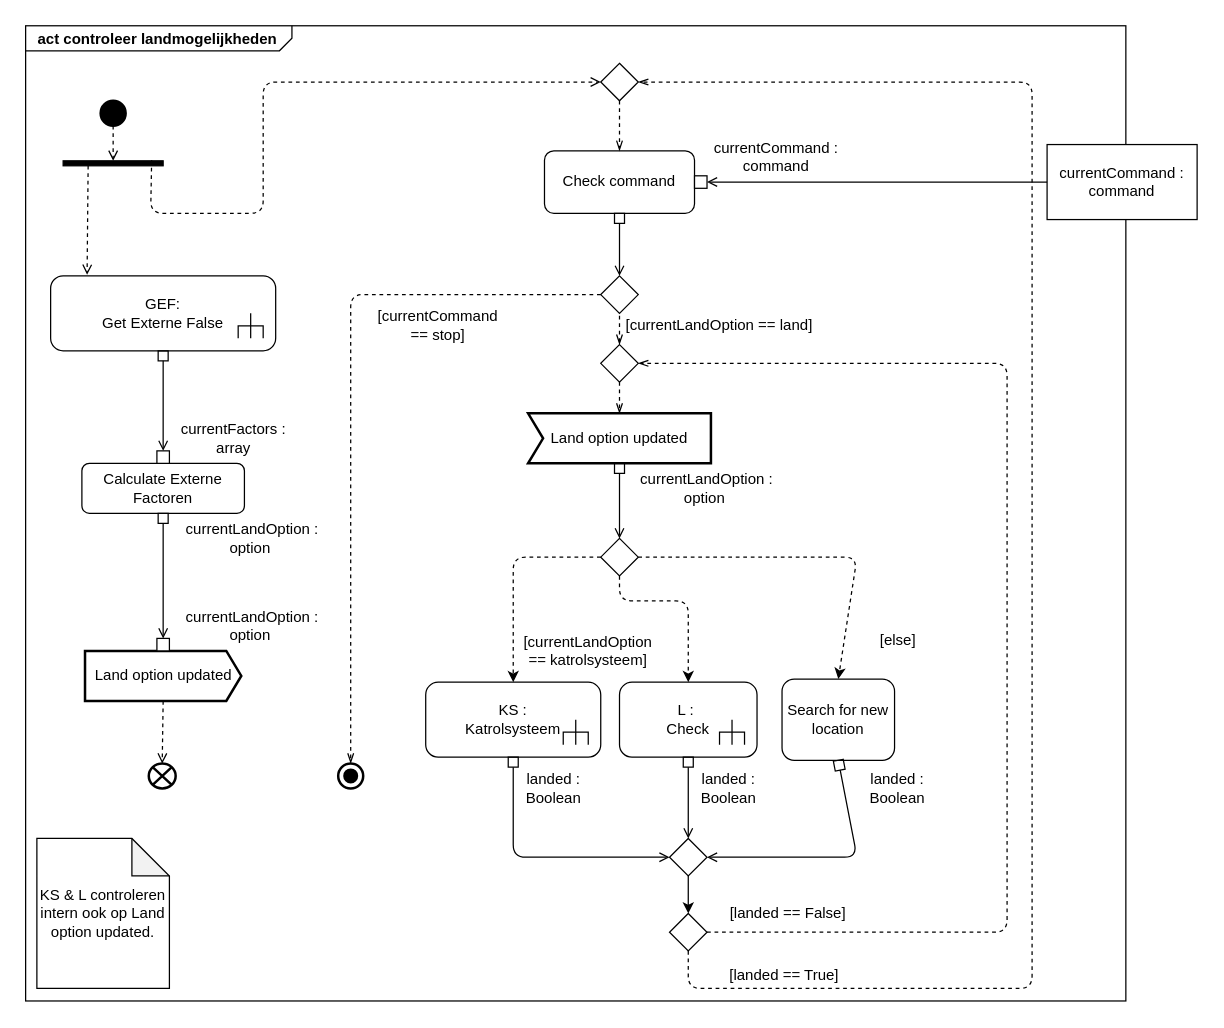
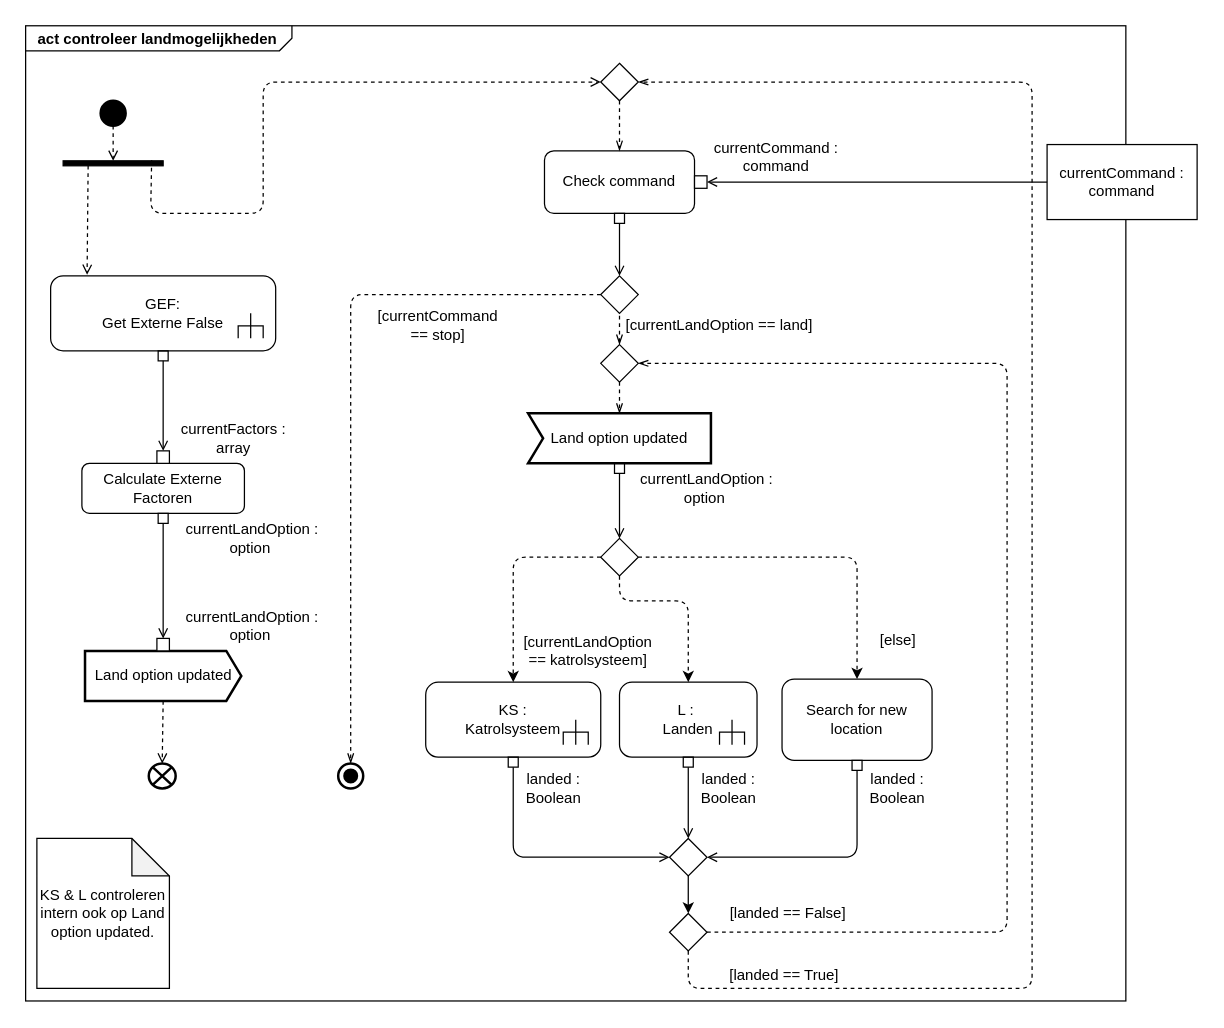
  <mxCell id="0" />
  <mxCell id="1" parent="0" />
  <mxCell id="2" value="&lt;p style=&quot;margin: 0px ; margin-top: 4px ; margin-left: 10px ; text-align: left&quot;&gt;&lt;b&gt;act controleer landmogelijkheden&lt;/b&gt;&lt;/p&gt;" style="html=1;strokeWidth=1;shape=mxgraph.sysml.package;html=1;overflow=fill;whiteSpace=wrap;labelX=213;" vertex="1" parent="1"><mxGeometry x="20" y="20" width="880" height="780" as="geometry" /></mxCell>
  <mxCell id="3" value="" style="shape=ellipse;html=1;fillColor=#000000;strokeWidth=2;verticalLabelPosition=bottom;verticalAlignment=top;perimeter=ellipsePerimeter;" vertex="1" parent="1"><mxGeometry x="80" y="80" width="20" height="20" as="geometry" /></mxCell>
  <mxCell id="4" value="" style="endArrow=open;html=1;endFill=0;exitX=0.5;exitY=1;exitDx=0;exitDy=0;dashed=1;entryX=0;entryY=0.5;entryDx=0;entryDy=0;" edge="1" parent="1" source="3" target="5"><mxGeometry width="50" height="50" relative="1" as="geometry"><mxPoint x="89.41" y="130" as="sourcePoint" /><mxPoint x="89" y="130" as="targetPoint" /></mxGeometry></mxCell>
  <mxCell id="5" value="" style="shape=rect;html=1;fillColor=#000000;verticalLabelPosition=bottom;verticalAlignment=top;rotation=90;" vertex="1" parent="1"><mxGeometry x="88" y="90" width="4" height="80" as="geometry" /></mxCell>
  <mxCell id="6" value="" style="endArrow=open;html=1;endFill=0;exitX=1;exitY=0.75;exitDx=0;exitDy=0;dashed=1;entryX=0.162;entryY=-0.014;entryDx=0;entryDy=0;entryPerimeter=0;" edge="1" parent="1" source="5" target="8"><mxGeometry width="50" height="50" relative="1" as="geometry"><mxPoint x="100" y="110" as="sourcePoint" /><mxPoint x="99" y="140" as="targetPoint" /></mxGeometry></mxCell>
  <mxCell id="7" value="" style="endArrow=open;html=1;endFill=0;exitX=-0.125;exitY=0.115;exitDx=0;exitDy=0;dashed=1;exitPerimeter=0;entryX=0;entryY=0.5;entryDx=0;entryDy=0;" edge="1" parent="1" source="5" target="50"><mxGeometry width="50" height="50" relative="1" as="geometry"><mxPoint x="80" y="142" as="sourcePoint" /><mxPoint x="345" y="200" as="targetPoint" /><Array as="points"><mxPoint x="120" y="170" /><mxPoint x="210" y="170" /><mxPoint x="210" y="65" /></Array></mxGeometry></mxCell>
  <mxCell id="8" value="GEF:&lt;br&gt;Get Externe False" style="html=1;shape=mxgraph.sysml.callBehAct;whiteSpace=wrap;align=center;" vertex="1" parent="1"><mxGeometry x="40" y="220" width="180" height="60" as="geometry" /></mxCell>
  <mxCell id="9" value="" style="endArrow=open;html=1;endFill=0;exitX=0.5;exitY=1;exitDx=0;exitDy=0;exitPerimeter=0;startArrow=box;startFill=0;" edge="1" parent="1" source="11"><mxGeometry width="50" height="50" relative="1" as="geometry"><mxPoint x="110" y="310" as="sourcePoint" /><mxPoint x="130" y="360" as="targetPoint" /></mxGeometry></mxCell>
  <mxCell id="10" value="Calculate Externe Factoren" style="shape=rect;html=1;rounded=1;whiteSpace=wrap;align=center;" vertex="1" parent="1"><mxGeometry x="65" y="370" width="130" height="40" as="geometry" /></mxCell>
  <mxCell id="11" value="" style="rounded=0;whiteSpace=wrap;html=1;" vertex="1" parent="1"><mxGeometry x="125" y="360" width="10" height="10" as="geometry" /></mxCell>
  <mxCell id="12" value="" style="endArrow=open;html=1;endFill=0;exitX=0.5;exitY=1;exitDx=0;exitDy=0;exitPerimeter=0;startArrow=box;startFill=0;" edge="1" parent="1" source="8" target="11"><mxGeometry width="50" height="50" relative="1" as="geometry"><mxPoint x="130" y="280" as="sourcePoint" /><mxPoint x="130" y="360" as="targetPoint" /></mxGeometry></mxCell>
  <mxCell id="13" value="currentFactors : array" style="text;html=1;strokeColor=none;fillColor=none;align=center;verticalAlign=middle;whiteSpace=wrap;rounded=0;" vertex="1" parent="1"><mxGeometry x="141.5" y="340" width="88.5" height="20" as="geometry" /></mxCell>
  <mxCell id="14" value="" style="endArrow=open;html=1;endFill=0;exitX=0.5;exitY=1;exitDx=0;exitDy=0;startArrow=box;startFill=0;entryX=0.5;entryY=1;entryDx=0;entryDy=0;" edge="1" parent="1" source="10" target="16"><mxGeometry width="50" height="50" relative="1" as="geometry"><mxPoint x="140" y="290" as="sourcePoint" /><mxPoint x="150" y="540" as="targetPoint" /></mxGeometry></mxCell>
  <mxCell id="15" value="Land option updated" style="html=1;shape=mxgraph.sysml.sendSigAct;strokeWidth=2;whiteSpace=wrap;align=center;" vertex="1" parent="1"><mxGeometry x="67.5" y="520" width="125" height="40" as="geometry" /></mxCell>
  <mxCell id="16" value="" style="rounded=0;whiteSpace=wrap;html=1;direction=west;" vertex="1" parent="1"><mxGeometry x="125" y="510" width="10" height="10" as="geometry" /></mxCell>
  <mxCell id="17" value="" style="html=1;shape=mxgraph.sysml.flowFinal;strokeWidth=2;verticalLabelPosition=bottom;verticalAlignment=top;" vertex="1" parent="1"><mxGeometry x="118.5" y="610" width="21.5" height="20" as="geometry" /></mxCell>
  <mxCell id="18" value="" style="endArrow=open;html=1;endFill=0;dashed=1;entryX=0.5;entryY=0;entryDx=0;entryDy=0;entryPerimeter=0;exitX=0.5;exitY=1;exitDx=0;exitDy=0;exitPerimeter=0;" edge="1" parent="1" source="15" target="17"><mxGeometry width="50" height="50" relative="1" as="geometry"><mxPoint x="137" y="620" as="sourcePoint" /><mxPoint x="79.16" y="229.16" as="targetPoint" /></mxGeometry></mxCell>
  <mxCell id="19" value="currentLandOption : option&amp;nbsp;" style="text;html=1;strokeColor=none;fillColor=none;align=center;verticalAlign=middle;whiteSpace=wrap;rounded=0;" vertex="1" parent="1"><mxGeometry x="141.5" y="420" width="118.5" height="20" as="geometry" /></mxCell>
  <mxCell id="20" value="currentLandOption : option&amp;nbsp;" style="text;html=1;strokeColor=none;fillColor=none;align=center;verticalAlign=middle;whiteSpace=wrap;rounded=0;" vertex="1" parent="1"><mxGeometry x="141.5" y="490" width="118.5" height="20" as="geometry" /></mxCell>
  <mxCell id="21" style="edgeStyle=orthogonalEdgeStyle;rounded=0;orthogonalLoop=1;jettySize=auto;html=1;entryX=0.5;entryY=0;entryDx=0;entryDy=0;dashed=1;startArrow=none;startFill=0;endArrow=openThin;endFill=0;" edge="1" parent="1" target="53"><mxGeometry relative="1" as="geometry"><mxPoint x="495" y="240" as="sourcePoint" /></mxGeometry></mxCell>
  <mxCell id="22" value="Check command" style="shape=rect;html=1;rounded=1;whiteSpace=wrap;align=center;" vertex="1" parent="1"><mxGeometry x="435" y="120" width="120" height="50" as="geometry" /></mxCell>
  <mxCell id="23" value="currentCommand :&lt;br&gt;command" style="rounded=0;whiteSpace=wrap;html=1;" vertex="1" parent="1"><mxGeometry x="837" y="115" width="120" height="60" as="geometry" /></mxCell>
  <mxCell id="24" value="" style="endArrow=open;html=1;endFill=0;exitX=0;exitY=0.5;exitDx=0;exitDy=0;startArrow=none;startFill=0;entryX=1;entryY=0.5;entryDx=0;entryDy=0;" edge="1" parent="1" source="23" target="25"><mxGeometry width="50" height="50" relative="1" as="geometry"><mxPoint x="265" y="290" as="sourcePoint" /><mxPoint x="265" y="370" as="targetPoint" /></mxGeometry></mxCell>
  <mxCell id="25" value="" style="rounded=0;whiteSpace=wrap;html=1;" vertex="1" parent="1"><mxGeometry x="555" y="140" width="10" height="10" as="geometry" /></mxCell>
  <mxCell id="26" value="currentCommand : command" style="text;html=1;strokeColor=none;fillColor=none;align=center;verticalAlign=middle;whiteSpace=wrap;rounded=0;" vertex="1" parent="1"><mxGeometry x="568.13" y="115" width="105" height="20" as="geometry" /></mxCell>
  <mxCell id="27" value="Land option updated" style="html=1;shape=mxgraph.sysml.accEvent;strokeWidth=2;whiteSpace=wrap;align=center;" vertex="1" parent="1"><mxGeometry x="421.88" y="330" width="146.25" height="40" as="geometry" /></mxCell>
  <mxCell id="28" value="" style="rhombus;whiteSpace=wrap;html=1;" vertex="1" parent="1"><mxGeometry x="480" y="430" width="30" height="30" as="geometry" /></mxCell>
  <mxCell id="29" value="" style="endArrow=open;html=1;endFill=0;exitX=0.5;exitY=1;exitDx=0;exitDy=0;exitPerimeter=0;startArrow=box;startFill=0;entryX=0.5;entryY=0;entryDx=0;entryDy=0;" edge="1" parent="1" source="27" target="28"><mxGeometry width="50" height="50" relative="1" as="geometry"><mxPoint x="265" y="290" as="sourcePoint" /><mxPoint x="495" y="420" as="targetPoint" /></mxGeometry></mxCell>
- <mxCell id="30" value="L :&amp;nbsp;&lt;br&gt;Check" style="html=1;shape=mxgraph.sysml.callBehAct;whiteSpace=wrap;align=center;" vertex="1" parent="1"><mxGeometry x="495" y="545" width="110" height="60" as="geometry" /></mxCell>
+ <mxCell id="30" value="L :&amp;nbsp;&lt;br&gt;Landen" style="html=1;shape=mxgraph.sysml.callBehAct;whiteSpace=wrap;align=center;" vertex="1" parent="1"><mxGeometry x="495" y="545" width="110" height="60" as="geometry" /></mxCell>
  <mxCell id="31" value="KS :&lt;br&gt;Katrolsysteem" style="html=1;shape=mxgraph.sysml.callBehAct;whiteSpace=wrap;align=center;" vertex="1" parent="1"><mxGeometry x="340" y="545" width="140" height="60" as="geometry" /></mxCell>
- <mxCell id="32" value="Search for new location" style="shape=rect;html=1;rounded=1;whiteSpace=wrap;align=center;" vertex="1" parent="1"><mxGeometry x="625" y="542.5" width="90" height="65" as="geometry" /></mxCell>
+ <mxCell id="32" value="Search for new location" style="shape=rect;html=1;rounded=1;whiteSpace=wrap;align=center;" vertex="1" parent="1"><mxGeometry x="625" y="542.5" width="120" height="65" as="geometry" /></mxCell>
  <mxCell id="33" value="" style="endArrow=classic;html=1;exitX=0;exitY=0.5;exitDx=0;exitDy=0;entryX=0.5;entryY=0;entryDx=0;entryDy=0;entryPerimeter=0;dashed=1;" edge="1" parent="1" source="28" target="31"><mxGeometry width="50" height="50" relative="1" as="geometry"><mxPoint x="505" y="490" as="sourcePoint" /><mxPoint x="555" y="440" as="targetPoint" /><Array as="points"><mxPoint x="410" y="445" /></Array></mxGeometry></mxCell>
  <mxCell id="34" value="" style="endArrow=classic;html=1;exitX=1;exitY=0.5;exitDx=0;exitDy=0;entryX=0.5;entryY=0;entryDx=0;entryDy=0;dashed=1;" edge="1" parent="1" source="28" target="32"><mxGeometry width="50" height="50" relative="1" as="geometry"><mxPoint x="490" y="455" as="sourcePoint" /><mxPoint x="420" y="555" as="targetPoint" /><Array as="points"><mxPoint x="685" y="445" /></Array></mxGeometry></mxCell>
  <mxCell id="35" value="" style="endArrow=classic;html=1;exitX=0.5;exitY=1;exitDx=0;exitDy=0;entryX=0.5;entryY=0;entryDx=0;entryDy=0;entryPerimeter=0;dashed=1;" edge="1" parent="1" source="28" target="30"><mxGeometry width="50" height="50" relative="1" as="geometry"><mxPoint x="490" y="455" as="sourcePoint" /><mxPoint x="420" y="555" as="targetPoint" /><Array as="points"><mxPoint x="495" y="480" /><mxPoint x="550" y="480" /></Array></mxGeometry></mxCell>
  <mxCell id="36" value="[currentLandOption == katrolsysteem]" style="text;html=1;strokeColor=none;fillColor=none;align=center;verticalAlign=middle;whiteSpace=wrap;rounded=0;" vertex="1" parent="1"><mxGeometry x="415" y="510" width="110" height="20" as="geometry" /></mxCell>
  <mxCell id="37" value="[else]" style="text;html=1;strokeColor=none;fillColor=none;align=center;verticalAlign=middle;whiteSpace=wrap;rounded=0;" vertex="1" parent="1"><mxGeometry x="697.5" y="502" width="40" height="20" as="geometry" /></mxCell>
  <mxCell id="38" value="" style="rhombus;whiteSpace=wrap;html=1;" vertex="1" parent="1"><mxGeometry x="535" y="670" width="30" height="30" as="geometry" /></mxCell>
  <mxCell id="39" value="" style="endArrow=open;html=1;endFill=0;exitX=0.5;exitY=1;exitDx=0;exitDy=0;exitPerimeter=0;startArrow=box;startFill=0;entryX=0;entryY=0.5;entryDx=0;entryDy=0;" edge="1" parent="1" source="31" target="38"><mxGeometry width="50" height="50" relative="1" as="geometry"><mxPoint x="505.005" y="370" as="sourcePoint" /><mxPoint x="505" y="440" as="targetPoint" /><Array as="points"><mxPoint x="410" y="650" /><mxPoint x="410" y="685" /></Array></mxGeometry></mxCell>
  <mxCell id="40" value="" style="endArrow=open;html=1;endFill=0;exitX=0.5;exitY=1;exitDx=0;exitDy=0;exitPerimeter=0;startArrow=box;startFill=0;entryX=0.5;entryY=0;entryDx=0;entryDy=0;" edge="1" parent="1" source="30" target="38"><mxGeometry width="50" height="50" relative="1" as="geometry"><mxPoint x="420" y="615" as="sourcePoint" /><mxPoint x="545" y="695" as="targetPoint" /><Array as="points"><mxPoint x="550" y="640" /></Array></mxGeometry></mxCell>
  <mxCell id="41" value="" style="endArrow=open;html=1;endFill=0;exitX=0.5;exitY=1;exitDx=0;exitDy=0;startArrow=box;startFill=0;entryX=1;entryY=0.5;entryDx=0;entryDy=0;" edge="1" parent="1" source="32" target="38"><mxGeometry width="50" height="50" relative="1" as="geometry"><mxPoint x="560" y="615" as="sourcePoint" /><mxPoint x="560" y="680" as="targetPoint" /><Array as="points"><mxPoint x="685" y="685" /></Array></mxGeometry></mxCell>
  <mxCell id="42" style="edgeStyle=orthogonalEdgeStyle;rounded=1;orthogonalLoop=1;jettySize=auto;html=1;exitX=0.5;exitY=1;exitDx=0;exitDy=0;startArrow=none;startFill=0;endArrow=openThin;endFill=0;entryX=1;entryY=0.5;entryDx=0;entryDy=0;dashed=1;" edge="1" parent="1" source="44" target="50"><mxGeometry relative="1" as="geometry"><Array as="points"><mxPoint x="550" y="790" /><mxPoint x="825" y="790" /><mxPoint x="825" y="65" /></Array></mxGeometry></mxCell>
  <mxCell id="43" style="edgeStyle=orthogonalEdgeStyle;rounded=1;orthogonalLoop=1;jettySize=auto;html=1;exitX=1;exitY=0.5;exitDx=0;exitDy=0;entryX=1;entryY=0.5;entryDx=0;entryDy=0;dashed=1;startArrow=none;startFill=0;endArrow=openThin;endFill=0;" edge="1" parent="1" source="44" target="53"><mxGeometry relative="1" as="geometry"><Array as="points"><mxPoint x="805" y="745" /><mxPoint x="805" y="290" /></Array></mxGeometry></mxCell>
  <mxCell id="44" value="" style="rhombus;whiteSpace=wrap;html=1;" vertex="1" parent="1"><mxGeometry x="535" y="730" width="30" height="30" as="geometry" /></mxCell>
  <mxCell id="45" value="landed : &lt;br&gt;Boolean" style="text;html=1;strokeColor=none;fillColor=none;align=center;verticalAlign=middle;whiteSpace=wrap;rounded=0;" vertex="1" parent="1"><mxGeometry x="415" y="620" width="55" height="20" as="geometry" /></mxCell>
  <mxCell id="46" value="landed : &lt;br&gt;Boolean" style="text;html=1;strokeColor=none;fillColor=none;align=center;verticalAlign=middle;whiteSpace=wrap;rounded=0;" vertex="1" parent="1"><mxGeometry x="555" y="620" width="55" height="20" as="geometry" /></mxCell>
  <mxCell id="47" value="landed : &lt;br&gt;Boolean" style="text;html=1;strokeColor=none;fillColor=none;align=center;verticalAlign=middle;whiteSpace=wrap;rounded=0;" vertex="1" parent="1"><mxGeometry x="690" y="620" width="55" height="20" as="geometry" /></mxCell>
  <mxCell id="48" value="" style="endArrow=classic;html=1;exitX=0.5;exitY=1;exitDx=0;exitDy=0;" edge="1" parent="1" source="38" target="44"><mxGeometry width="50" height="50" relative="1" as="geometry"><mxPoint x="515" y="690" as="sourcePoint" /><mxPoint x="565" y="640" as="targetPoint" /></mxGeometry></mxCell>
  <mxCell id="49" style="edgeStyle=orthogonalEdgeStyle;rounded=0;orthogonalLoop=1;jettySize=auto;html=1;exitX=0.5;exitY=1;exitDx=0;exitDy=0;entryX=0.5;entryY=0;entryDx=0;entryDy=0;dashed=1;startArrow=none;startFill=0;endArrow=openThin;endFill=0;" edge="1" parent="1" source="50" target="22"><mxGeometry relative="1" as="geometry" /></mxCell>
  <mxCell id="50" value="" style="rhombus;whiteSpace=wrap;html=1;" vertex="1" parent="1"><mxGeometry x="480" y="50" width="30" height="30" as="geometry" /></mxCell>
  <mxCell id="51" value="currentLandOption : option&amp;nbsp;" style="text;html=1;strokeColor=none;fillColor=none;align=center;verticalAlign=middle;whiteSpace=wrap;rounded=0;" vertex="1" parent="1"><mxGeometry x="510" y="380" width="110" height="20" as="geometry" /></mxCell>
  <mxCell id="52" style="edgeStyle=orthogonalEdgeStyle;rounded=0;orthogonalLoop=1;jettySize=auto;html=1;exitX=0.5;exitY=1;exitDx=0;exitDy=0;entryX=0.5;entryY=0;entryDx=0;entryDy=0;entryPerimeter=0;dashed=1;startArrow=none;startFill=0;endArrow=openThin;endFill=0;" edge="1" parent="1" source="53" target="27"><mxGeometry relative="1" as="geometry" /></mxCell>
  <mxCell id="53" value="" style="rhombus;whiteSpace=wrap;html=1;" vertex="1" parent="1"><mxGeometry x="480" y="275" width="30" height="30" as="geometry" /></mxCell>
  <mxCell id="54" value="[landed == False]" style="text;html=1;strokeColor=none;fillColor=none;align=center;verticalAlign=middle;whiteSpace=wrap;rounded=0;" vertex="1" parent="1"><mxGeometry x="575" y="720" width="110" height="20" as="geometry" /></mxCell>
  <mxCell id="55" value="[landed == True]" style="text;html=1;strokeColor=none;fillColor=none;align=center;verticalAlign=middle;whiteSpace=wrap;rounded=0;" vertex="1" parent="1"><mxGeometry x="577" y="770" width="100" height="20" as="geometry" /></mxCell>
  <mxCell id="56" value="KS &amp;amp; L controleren intern ook op Land option updated." style="shape=note;whiteSpace=wrap;html=1;backgroundOutline=1;darkOpacity=0.05;" vertex="1" parent="1"><mxGeometry x="29" y="670" width="106" height="120" as="geometry" /></mxCell>
  <mxCell id="57" style="edgeStyle=orthogonalEdgeStyle;rounded=1;orthogonalLoop=1;jettySize=auto;html=1;exitX=0;exitY=0.5;exitDx=0;exitDy=0;entryX=0.5;entryY=0;entryDx=0;entryDy=0;entryPerimeter=0;dashed=1;startArrow=none;startFill=0;endArrow=openThin;endFill=0;" edge="1" parent="1" source="58" target="60"><mxGeometry relative="1" as="geometry"><Array as="points"><mxPoint x="280" y="235" /></Array></mxGeometry></mxCell>
  <mxCell id="58" value="" style="rhombus;whiteSpace=wrap;html=1;" vertex="1" parent="1"><mxGeometry x="480" y="220" width="30" height="30" as="geometry" /></mxCell>
  <mxCell id="59" value="" style="endArrow=open;html=1;endFill=0;exitX=0.5;exitY=1;exitDx=0;exitDy=0;startArrow=box;startFill=0;entryX=0.5;entryY=0;entryDx=0;entryDy=0;" edge="1" parent="1" source="22" target="58"><mxGeometry width="50" height="50" relative="1" as="geometry"><mxPoint x="140" y="290" as="sourcePoint" /><mxPoint x="140" y="370" as="targetPoint" /></mxGeometry></mxCell>
  <mxCell id="60" value="" style="html=1;shape=mxgraph.sysml.actFinal;strokeWidth=2;verticalLabelPosition=bottom;verticalAlignment=top;" vertex="1" parent="1"><mxGeometry x="270" y="610" width="20" height="20" as="geometry" /></mxCell>
  <mxCell id="61" value="[currentCommand == stop]" style="text;html=1;strokeColor=none;fillColor=none;align=center;verticalAlign=middle;whiteSpace=wrap;rounded=0;" vertex="1" parent="1"><mxGeometry x="295" y="250" width="110" height="20" as="geometry" /></mxCell>
  <mxCell id="62" value="[currentLandOption == land]" style="text;html=1;strokeColor=none;fillColor=none;align=center;verticalAlign=middle;whiteSpace=wrap;rounded=0;" vertex="1" parent="1"><mxGeometry x="495" y="250" width="160" height="20" as="geometry" /></mxCell>
